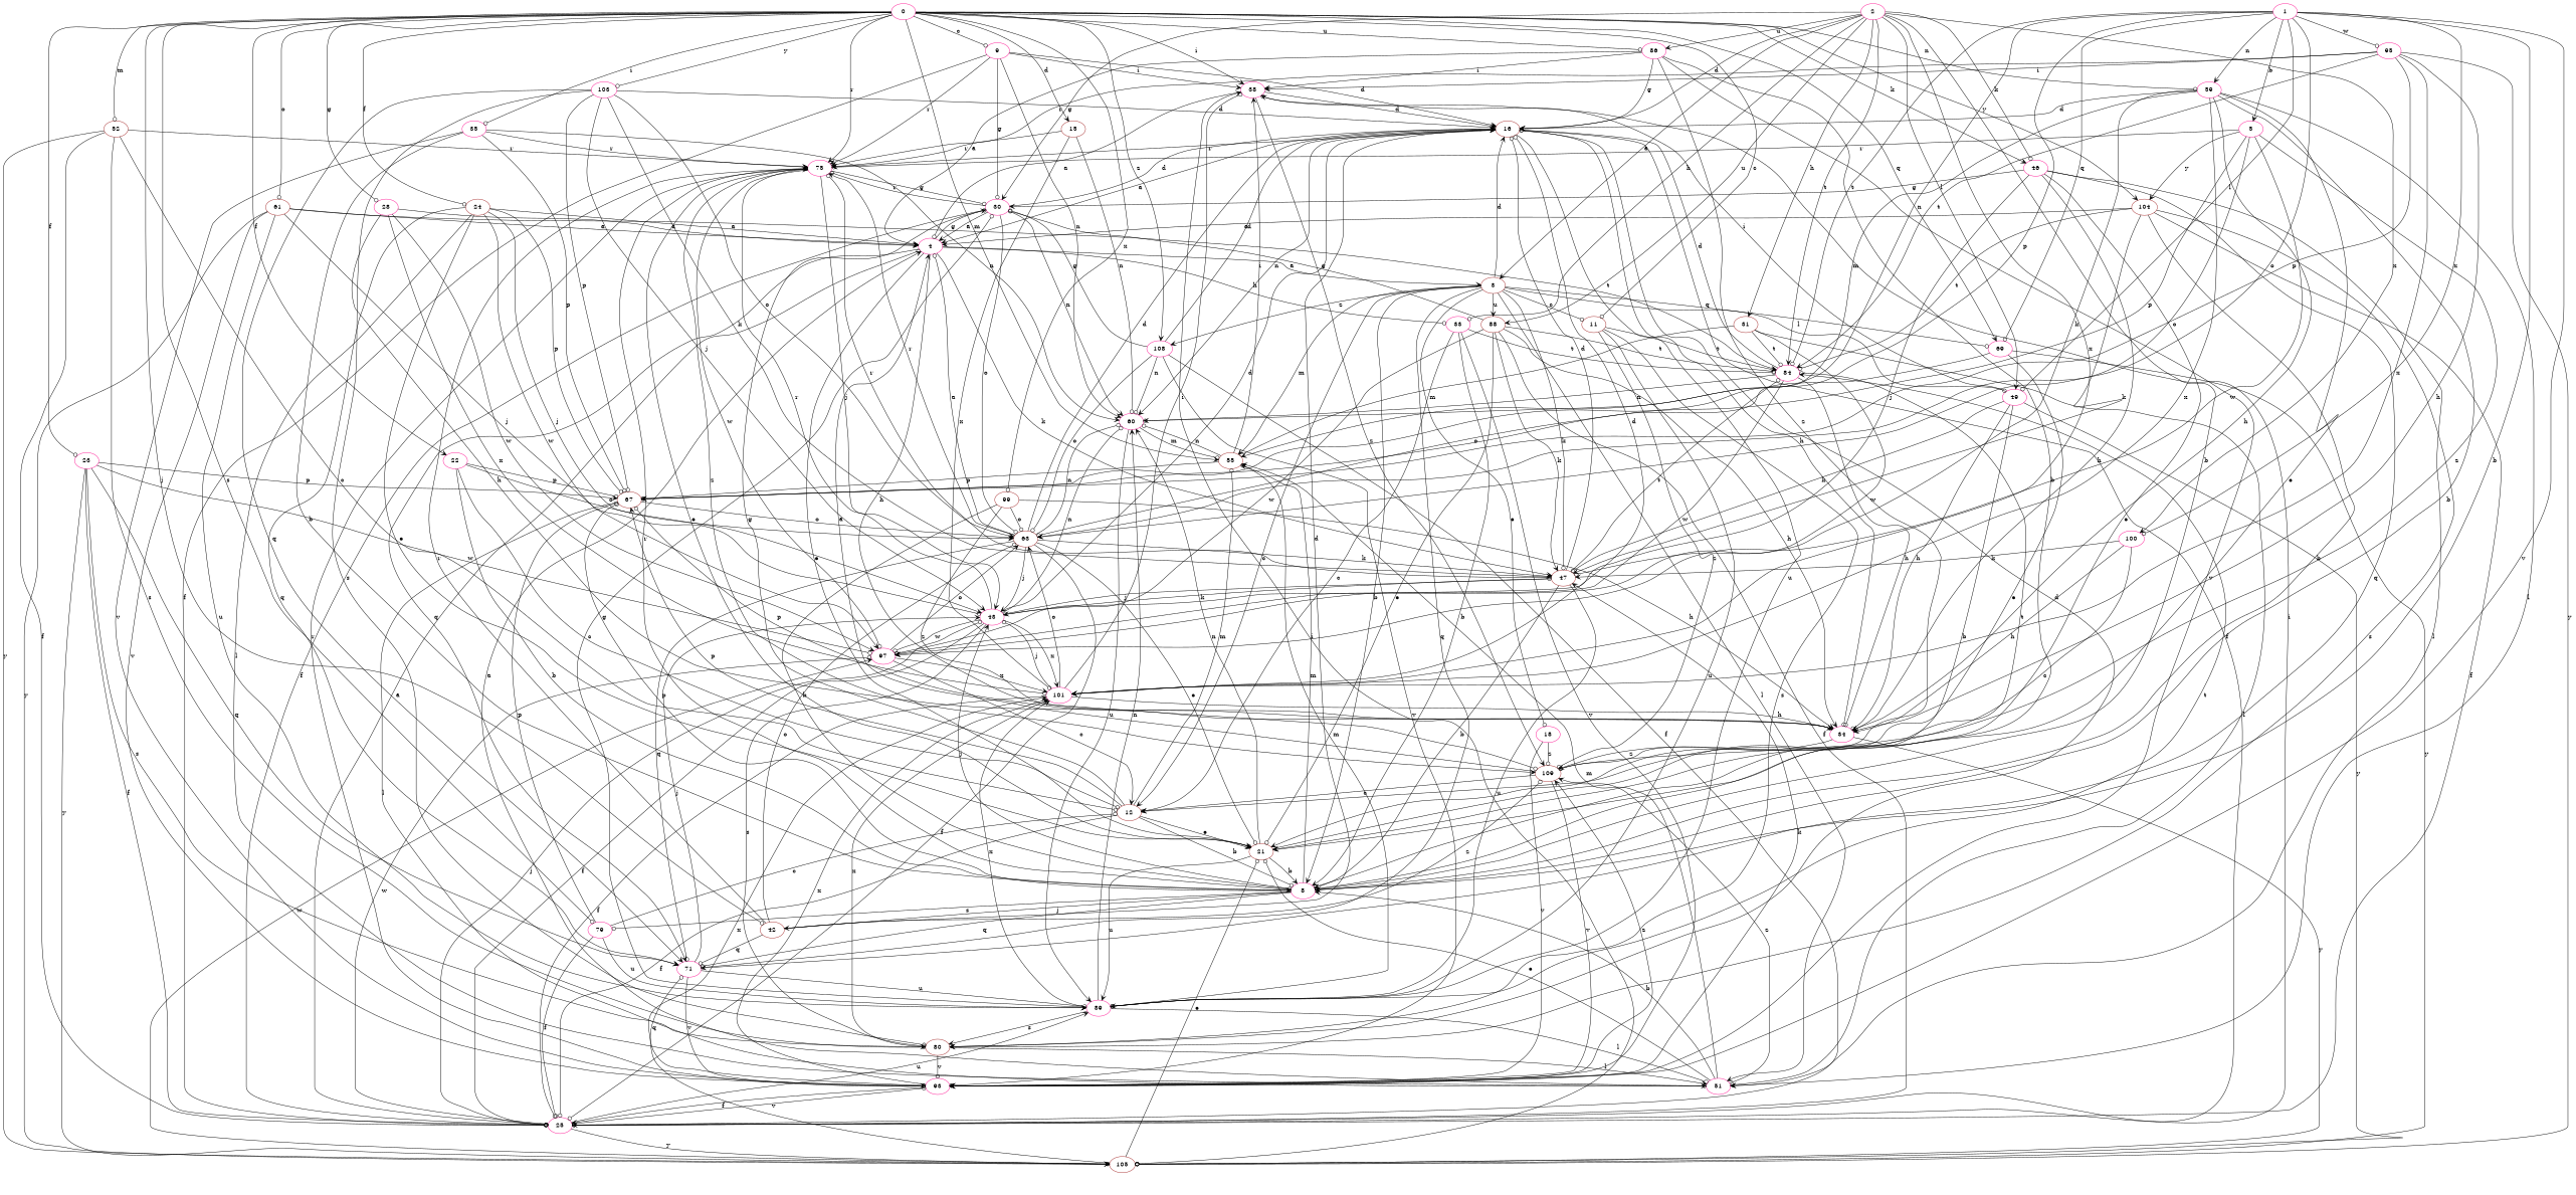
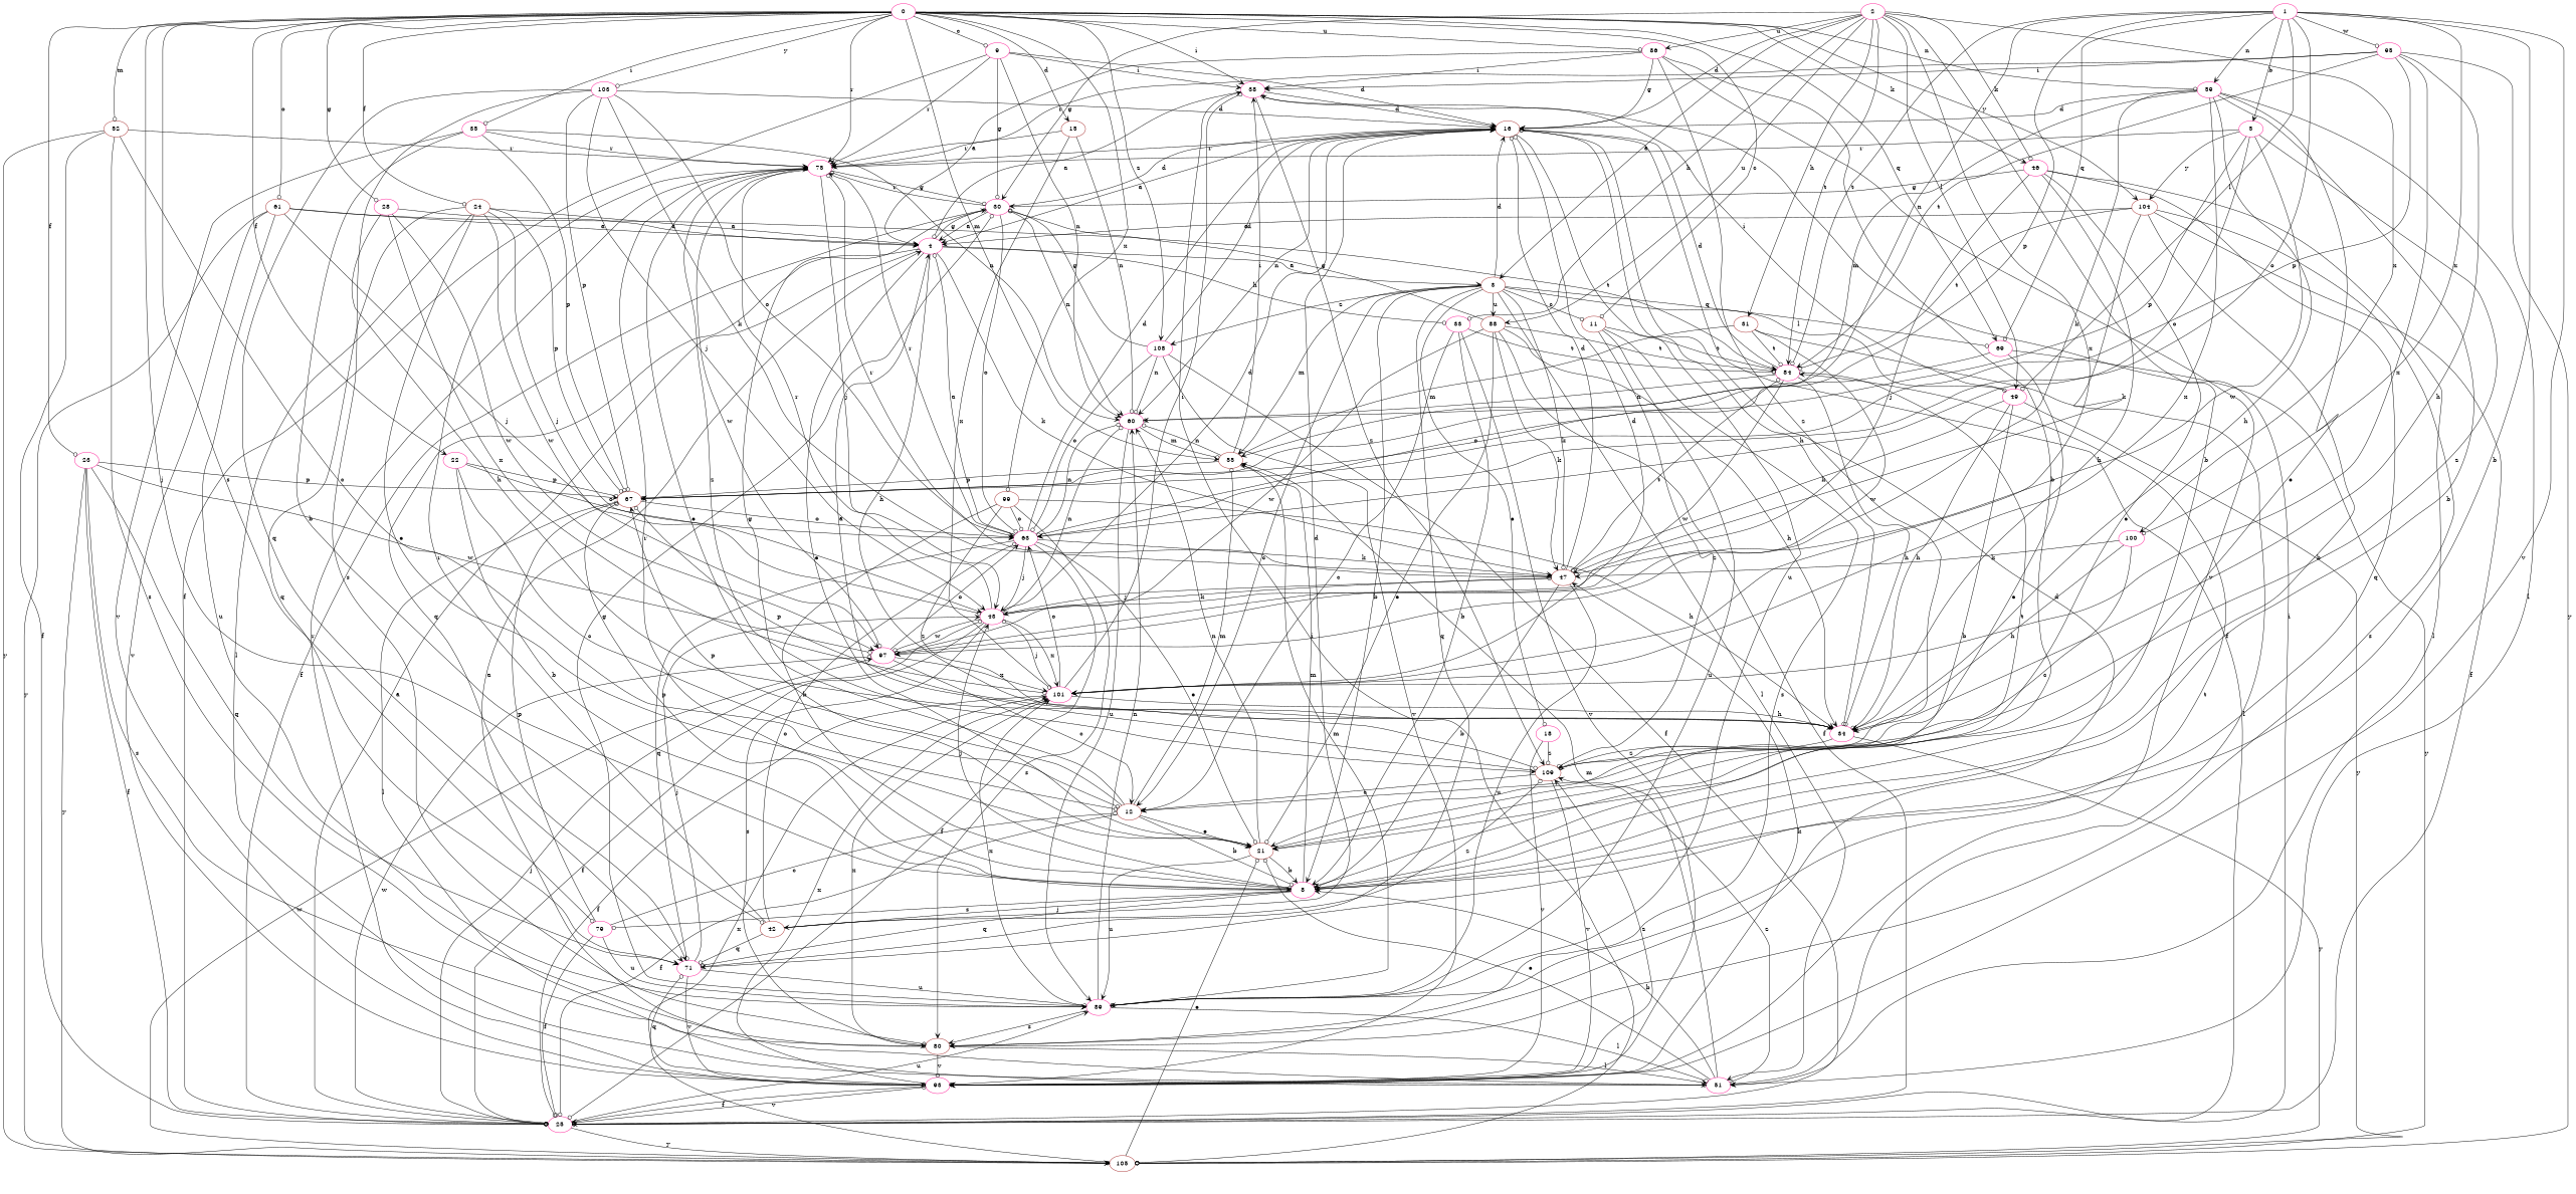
  strict digraph {
    node [color=deeppink]
    edge [arrowhead=vee]
    0
    9
    11 [color=brown]
    15 [color=brown]
    22
    23
    24 [color=brown]
    28
    35
    38
    42 [color=brown]
    46
    52 [color=brown]
    55 [color=brown]
    59
    61 [color=brown]
    69
    75
    79
    86
    99 [color=brown]
    103
    104 [color=brown]
    108
    60
    16 [color=brown]
    30
    25
    84
    109 [color=brown]
    80 [color=brown]
    89
    101
    8
-   63 [color=brown]
+   63
    67 [color=brown]
    12 [color=brown]
    71
    97
    105 [color=brown]
    51
    4
    21 [color=brown]
    43
    34
    93
    47 [color=brown]
    1
    5
    49
    95
    100
    2
    3 [color=brown]
    31 [color=brown]
    33
    88 [color=brown]
    18
    0 -> 9 [arrowhead=odot label=c]
    0 -> 11 [arrowhead=odot label=c]
    0 -> 15 [label=d]
    0 -> 22 [label=f]
    0 -> 23 [arrowhead=odot label=f]
    0 -> 24 [arrowhead=odot label=f]
    0 -> 28 [arrowhead=odot label=g]
    0 -> 35 [arrowhead=odot label=i]
    0 -> 38 [label=i]
    0 -> 42 [arrowhead=odot label=j]
    0 -> 46 [label=k]
    0 -> 52 [arrowhead=odot label=m]
    0 -> 55 [label=m]
    0 -> 59 [arrowhead=odot label=n]
    0 -> 61 [arrowhead=odot label=o]
    0 -> 69 [label=q]
    0 -> 75 [label=r]
    0 -> 79 [arrowhead=odot label=s]
    0 -> 86 [arrowhead=odot label=u]
    0 -> 99 [arrowhead=odot label=x]
    0 -> 103 [arrowhead=odot label=y]
    0 -> 104 [label=y]
    0 -> 108 [label=z]
    9 -> 38 [label=i]
    9 -> 75 [label=r]
    9 -> 60 [label=n]
    9 -> 16 [label=d]
    9 -> 30 [arrowhead=odot label=g]
    9 -> 25 [arrowhead=odot label=f]
    11 -> 84 [label=t]
    11 -> 109 [arrowhead=odot label=z]
    11 -> 80 [label=s]
    11 -> 89 [label=u]
    15 -> 75 [label=r]
    15 -> 60 [arrowhead=odot label=n]
    15 -> 101 [arrowhead=odot label=x]
    22 -> 8 [label=b]
    22 -> 63 [label=o]
    22 -> 67 [arrowhead=odot label=p]
    22 -> 12 [arrowhead=odot label=c]
    23 -> 25 [arrowhead=odot label=f]
    23 -> 80 [label=s]
    23 -> 67 [label=p]
    23 -> 71 [label=q]
    23 -> 97 [arrowhead=odot label=w]
    23 -> 105 [arrowhead=odot label=y]
    24 -> 67 [arrowhead=odot label=p]
    24 -> 71 [label=q]
    24 -> 97 [label=w]
    24 -> 51 [label=l]
    24 -> 4 [label=a]
    24 -> 21 [label=e]
    24 -> 43 [label=j]
    28 -> 101 [arrowhead=odot label=x]
    28 -> 97 [label=w]
    28 -> 4 [label=a]
    28 -> 34 [label=h]
    35 -> 75 [label=r]
    35 -> 60 [label=n]
    35 -> 8 [arrowhead=odot label=b]
    35 -> 67 [arrowhead=odot label=p]
    35 -> 93 [arrowhead=odot label=v]
    38 -> 16 [label=d]
    38 -> 109 [label=z]
    38 -> 4 [arrowhead=odot label=a]
    42 -> 75 [arrowhead=odot label=r]
    42 -> 16 [label=d]
    42 -> 109 [arrowhead=odot label=z]
    42 -> 63 [arrowhead=odot label=o]
    42 -> 71 [arrowhead=odot label=q]
    46 -> 30 [label=g]
    46 -> 71 [label=q]
    46 -> 51 [label=l]
    46 -> 21 [label=e]
    46 -> 43 [label=j]
    46 -> 34 [label=h]
    52 -> 75 [label=r]
    52 -> 25 [arrowhead=odot label=f]
    52 -> 80 [arrowhead=odot label=s]
    52 -> 12 [arrowhead=odot label=c]
    52 -> 105 [label=y]
    55 -> 38 [label=i]
    55 -> 60 [arrowhead=odot label=n]
    55 -> 67 [arrowhead=odot label=p]
    59 -> 55 [label=m]
    59 -> 16 [label=d]
    59 -> 101 [label=x]
    59 -> 8 [label=b]
    59 -> 51 [label=l]
    59 -> 21 [label=e]
    59 -> 34 [label=h]
    59 -> 47 [arrowhead=odot label=k]
    61 -> 84 [label=t]
    61 -> 89 [label=u]
    61 -> 105 [label=y]
    61 -> 4 [label=a]
    61 -> 43 [arrowhead=odot label=j]
    61 -> 93 [label=v]
    69 -> 63 [arrowhead=odot label=o]
    69 -> 105 [arrowhead=odot label=y]
    69 -> 21 [label=e]
    75 -> 30 [arrowhead=odot label=g]
    75 -> 109 [label=z]
    75 -> 97 [arrowhead=odot label=w]
    75 -> 21 [arrowhead=odot label=e]
    75 -> 43 [label=j]
    79 -> 25 [arrowhead=odot label=f]
    79 -> 89 [label=u]
    79 -> 67 [arrowhead=odot label=p]
    79 -> 12 [arrowhead=odot label=c]
    86 -> 38 [label=i]
    86 -> 16 [label=g]
    86 -> 109 [arrowhead=odot label=z]
    86 -> 8 [arrowhead=odot label=b]
    86 -> 4 [label=a]
    86 -> 93 [arrowhead=odot label=v]
    99 -> 109 [arrowhead=odot label=z]
+   99 -> 80 [label=s]
    99 -> 8 [arrowhead=odot label=b]
    99 -> 63 [arrowhead=odot label=o]
    99 -> 34 [label=h]
    103 -> 16 [label=d]
    103 -> 80 [arrowhead=odot label=s]
    103 -> 63 [label=o]
    103 -> 67 [arrowhead=odot label=p]
    103 -> 71 [label=q]
    103 -> 43 [label=j]
    103 -> 47 [arrowhead=odot label=k]
    104 -> 25 [label=f]
    104 -> 84 [arrowhead=odot label=t]
    104 -> 80 [label=s]
    104 -> 8 [arrowhead=odot label=b]
    104 -> 4 [label=a]
    104 -> 47 [label=k]
    108 -> 60 [arrowhead=odot label=n]
    108 -> 16 [label=d]
    108 -> 30 [arrowhead=odot label=g]
    108 -> 25 [arrowhead=odot label=f]
    108 -> 63 [arrowhead=odot label=o]
    108 -> 93 [arrowhead=odot label=v]
    60 -> 55 [arrowhead=odot label=m]
    60 -> 89 [label=u]
    16 -> 75 [label=r]
    16 -> 60 [label=n]
    16 -> 25 [arrowhead=odot label=f]
    16 -> 89 [arrowhead=odot label=u]
    16 -> 4 [label=a]
    16 -> 34 [arrowhead=odot label=h]
    30 -> 75 [arrowhead=odot label=r]
    30 -> 60 [label=n]
    30 -> 16 [label=d]
    30 -> 25 [arrowhead=odot label=f]
    30 -> 63 [arrowhead=odot label=o]
    30 -> 4 [label=a]
    25 -> 38 [arrowhead=odot label=i]
    25 -> 89 [label=u]
    25 -> 97 [arrowhead=odot label=w]
    25 -> 105 [arrowhead=odot label=y]
    25 -> 4 [arrowhead=odot label=a]
    25 -> 43 [arrowhead=odot label=j]
    25 -> 93 [arrowhead=odot label=v]
    84 -> 60 [label=n]
    84 -> 16 [arrowhead=odot label=d]
    84 -> 97 [arrowhead=odot label=w]
    84 -> 34 [arrowhead=odot label=h]
    109 -> 12 [label=c]
    109 -> 4 [label=a]
    109 -> 93 [label=v]
    80 -> 16 [arrowhead=odot label=d]
    80 -> 101 [label=x]
    80 -> 51 [label=l]
    80 -> 93 [arrowhead=odot label=v]
    89 -> 55 [arrowhead=odot label=m]
    89 -> 60 [label=n]
    89 -> 30 [arrowhead=odot label=g]
    89 -> 84 [label=t]
    89 -> 80 [label=s]
    89 -> 101 [label=x]
    89 -> 51 [arrowhead=odot label=l]
    101 -> 38 [arrowhead=odot label=i]
    101 -> 16 [arrowhead=odot label=d]
    101 -> 25 [arrowhead=odot label=f]
    101 -> 63 [label=o]
    101 -> 43 [arrowhead=odot label=j]
    101 -> 34 [label=h]
    8 -> 42 [label=j]
    8 -> 55 [label=m]
    8 -> 75 [label=r]
    8 -> 79 [arrowhead=odot label=s]
    8 -> 67 [arrowhead=odot label=p]
    8 -> 71 [arrowhead=odot label=q]
    8 -> 43 [label=j]
    63 -> 75 [label=r]
    63 -> 60 [arrowhead=odot label=n]
    63 -> 16 [label=d]
    63 -> 25 [arrowhead=odot label=f]
    63 -> 71 [arrowhead=odot label=q]
    63 -> 4 [arrowhead=odot label=a]
    63 -> 21 [arrowhead=odot label=e]
    63 -> 43 [label=j]
    63 -> 47 [label=k]
    67 -> 63 [label=o]
    67 -> 51 [arrowhead=odot label=l]
    12 -> 55 [arrowhead=odot label=m]
    12 -> 30 [arrowhead=odot label=g]
    12 -> 25 [arrowhead=odot label=f]
    12 -> 8 [arrowhead=odot label=b]
    12 -> 67 [label=p]
    12 -> 21 [label=e]
    71 -> 89 [arrowhead=odot label=u]
    71 -> 43 [label=j]
    71 -> 93 [arrowhead=odot label=v]
    97 -> 101 [label=x]
    97 -> 63 [label=o]
    97 -> 12 [label=c]
    105 -> 38 [label=i]
    105 -> 101 [label=x]
    105 -> 97 [label=w]
    105 -> 21 [arrowhead=odot label=e]
    51 -> 55 [label=m]
    51 -> 109 [label=z]
    51 -> 8 [label=b]
    51 -> 4 [label=a]
    51 -> 21 [arrowhead=odot label=e]
    4 -> 30 [label=g]
    4 -> 71 [label=q]
    4 -> 21 [label=e]
    4 -> 34 [arrowhead=odot label=h]
    4 -> 47 [label=k]
    4 -> 3 [label=a]
    4 -> 33 [arrowhead=odot label=h]
    21 -> 60 [label=n]
    21 -> 84 [arrowhead=odot label=t]
    21 -> 89 [label=u]
    21 -> 8 [label=b]
    43 -> 75 [label=r]
    43 -> 60 [arrowhead=odot label=n]
    43 -> 16 [label=d]
    43 -> 25 [arrowhead=odot label=f]
    43 -> 80 [arrowhead=odot label=s]
    43 -> 101 [label=x]
    43 -> 97 [arrowhead=odot label=w]
    43 -> 47 [arrowhead=odot label=k]
    34 -> 109 [label=z]
    34 -> 67 [arrowhead=odot label=p]
    34 -> 105 [arrowhead=odot label=y]
    93 -> 75 [arrowhead=odot label=r]
    93 -> 25 [label=f]
    93 -> 109 [label=z]
    93 -> 101 [label=x]
    93 -> 71 [arrowhead=odot label=q]
    93 -> 47 [label=k]
    47 -> 75 [arrowhead=odot label=r]
    47 -> 16 [arrowhead=odot label=d]
    47 -> 84 [arrowhead=odot label=t]
    47 -> 89 [arrowhead=odot label=u]
    47 -> 8 [label=b]
    47 -> 43 [arrowhead=odot label=j]
    1 -> 59 [label=n]
    1 -> 69 [arrowhead=odot label=q]
    1 -> 60 [arrowhead=odot label=n]
    1 -> 84 [arrowhead=odot label=t]
    1 -> 8 [label=b]
    1 -> 63 [label=o]
    1 -> 67 [arrowhead=odot label=p]
    1 -> 93 [label=v]
    1 -> 5 [label=b]
    1 -> 49 [arrowhead=odot label=l]
    1 -> 95 [arrowhead=odot label=w]
    1 -> 100 [arrowhead=odot label=x]
    5 -> 75 [arrowhead=odot label=r]
    5 -> 104 [label=y]
    5 -> 109 [arrowhead=odot label=z]
    5 -> 63 [label=o]
    5 -> 67 [label=p]
    5 -> 97 [label=w]
    49 -> 38 [label=i]
    49 -> 8 [arrowhead=odot label=b]
    49 -> 105 [arrowhead=odot label=y]
    49 -> 34 [arrowhead=odot label=h]
    49 -> 47 [arrowhead=odot label=k]
    95 -> 38 [label=i]
    95 -> 75 [label=r]
    95 -> 84 [label=t]
    95 -> 101 [label=x]
    95 -> 67 [label=p]
    95 -> 105 [arrowhead=odot label=y]
    95 -> 34 [label=h]
    100 -> 12 [label=c]
    100 -> 34 [label=h]
    100 -> 47 [label=k]
    2 -> 46 [arrowhead=odot label=k]
    2 -> 86 [label=u]
    2 -> 16 [label=d]
    2 -> 30 [label=g]
    2 -> 84 [label=t]
    2 -> 101 [label=x]
    2 -> 8 [arrowhead=odot label=b]
    2 -> 49 [label=l]
    2 -> 100 [label=x]
    2 -> 3 [label=a]
    2 -> 31 [label=h]
    2 -> 33 [arrowhead=odot label=h]
    2 -> 88 [label=u]
    3 -> 11 [arrowhead=odot label=c]
    3 -> 55 [label=m]
    3 -> 69 [arrowhead=odot label=q]
    3 -> 108 [label=z]
    3 -> 16 [label=d]
    3 -> 8 [label=b]
    3 -> 12 [label=c]
    3 -> 71 [arrowhead=odot label=q]
    3 -> 51 [label=l]
    3 -> 47 [arrowhead=odot label=k]
    3 -> 49 [arrowhead=odot label=l]
    3 -> 88 [label=u]
    3 -> 18 [arrowhead=odot label=e]
    31 -> 55 [arrowhead=odot label=m]
    31 -> 84 [arrowhead=odot label=t]
    31 -> 97 [label=w]
    31 -> 51 [arrowhead=odot label=l]
    33 -> 84 [arrowhead=odot label=t]
    33 -> 8 [label=b]
    33 -> 12 [arrowhead=odot label=c]
    33 -> 93 [label=v]
    88 -> 30 [arrowhead=odot label=g]
    88 -> 25 [arrowhead=odot label=f]
    88 -> 84 [arrowhead=odot label=t]
    88 -> 97 [arrowhead=odot label=w]
    88 -> 21 [arrowhead=odot label=e]
    88 -> 34 [label=h]
    88 -> 47 [label=k]
    18 -> 109 [arrowhead=odot label=z]
    18 -> 93 [label=v]
  }
